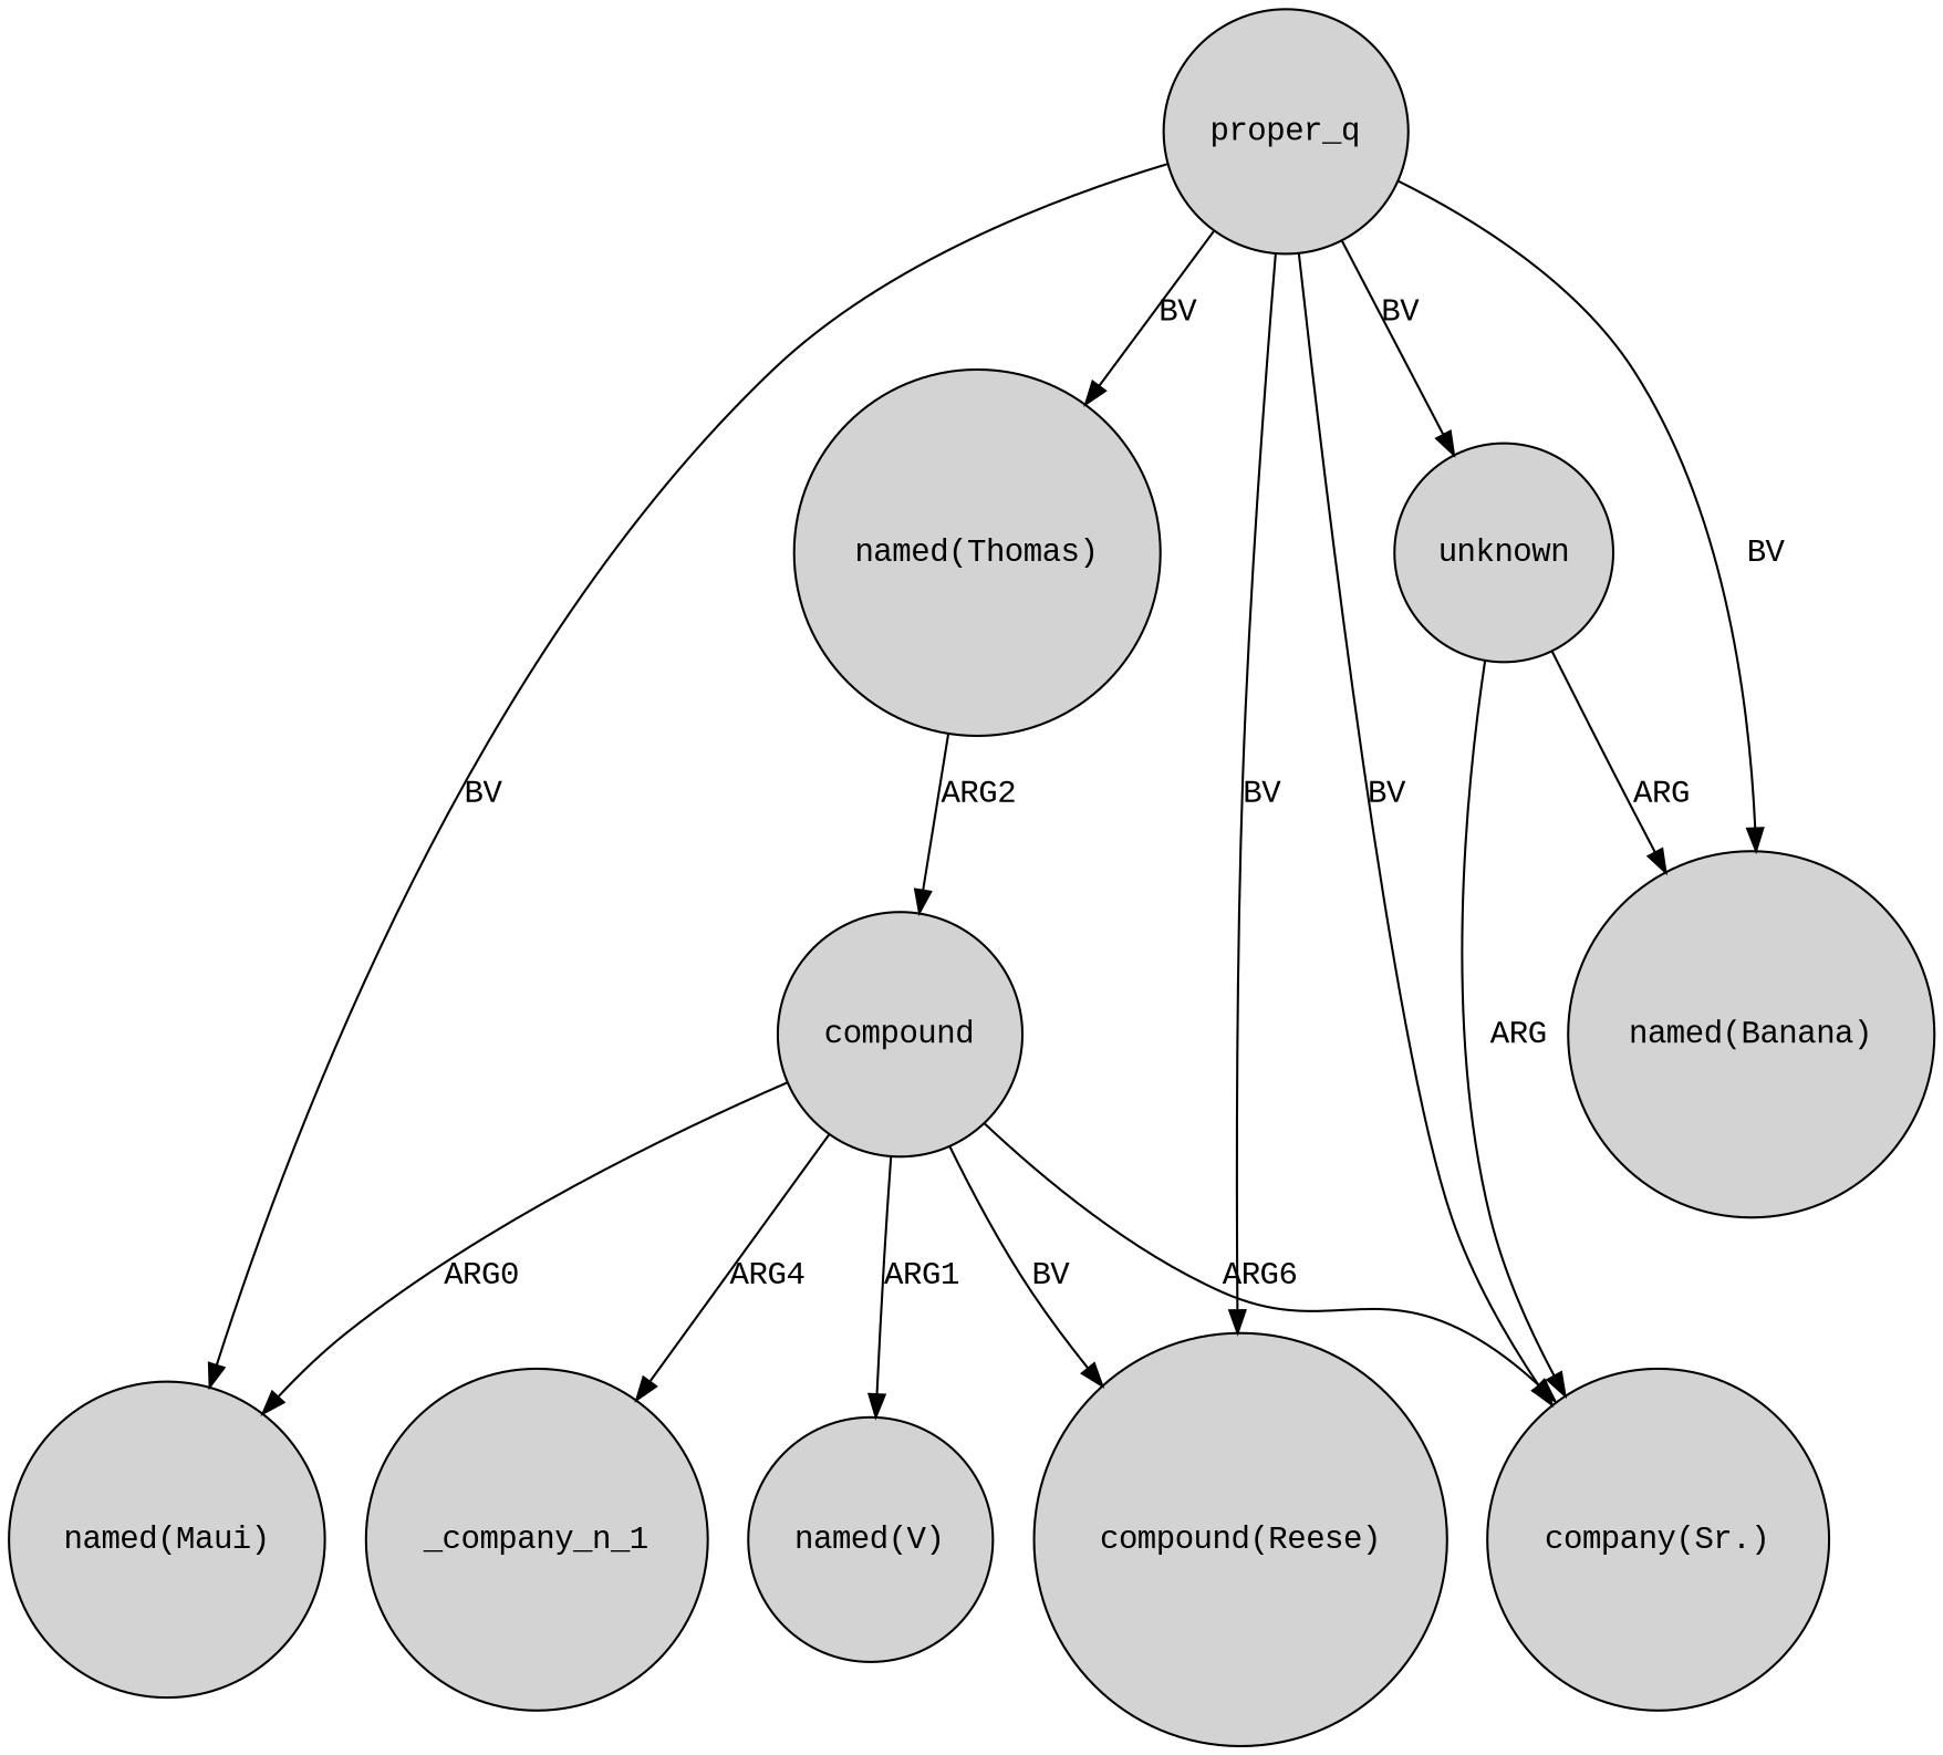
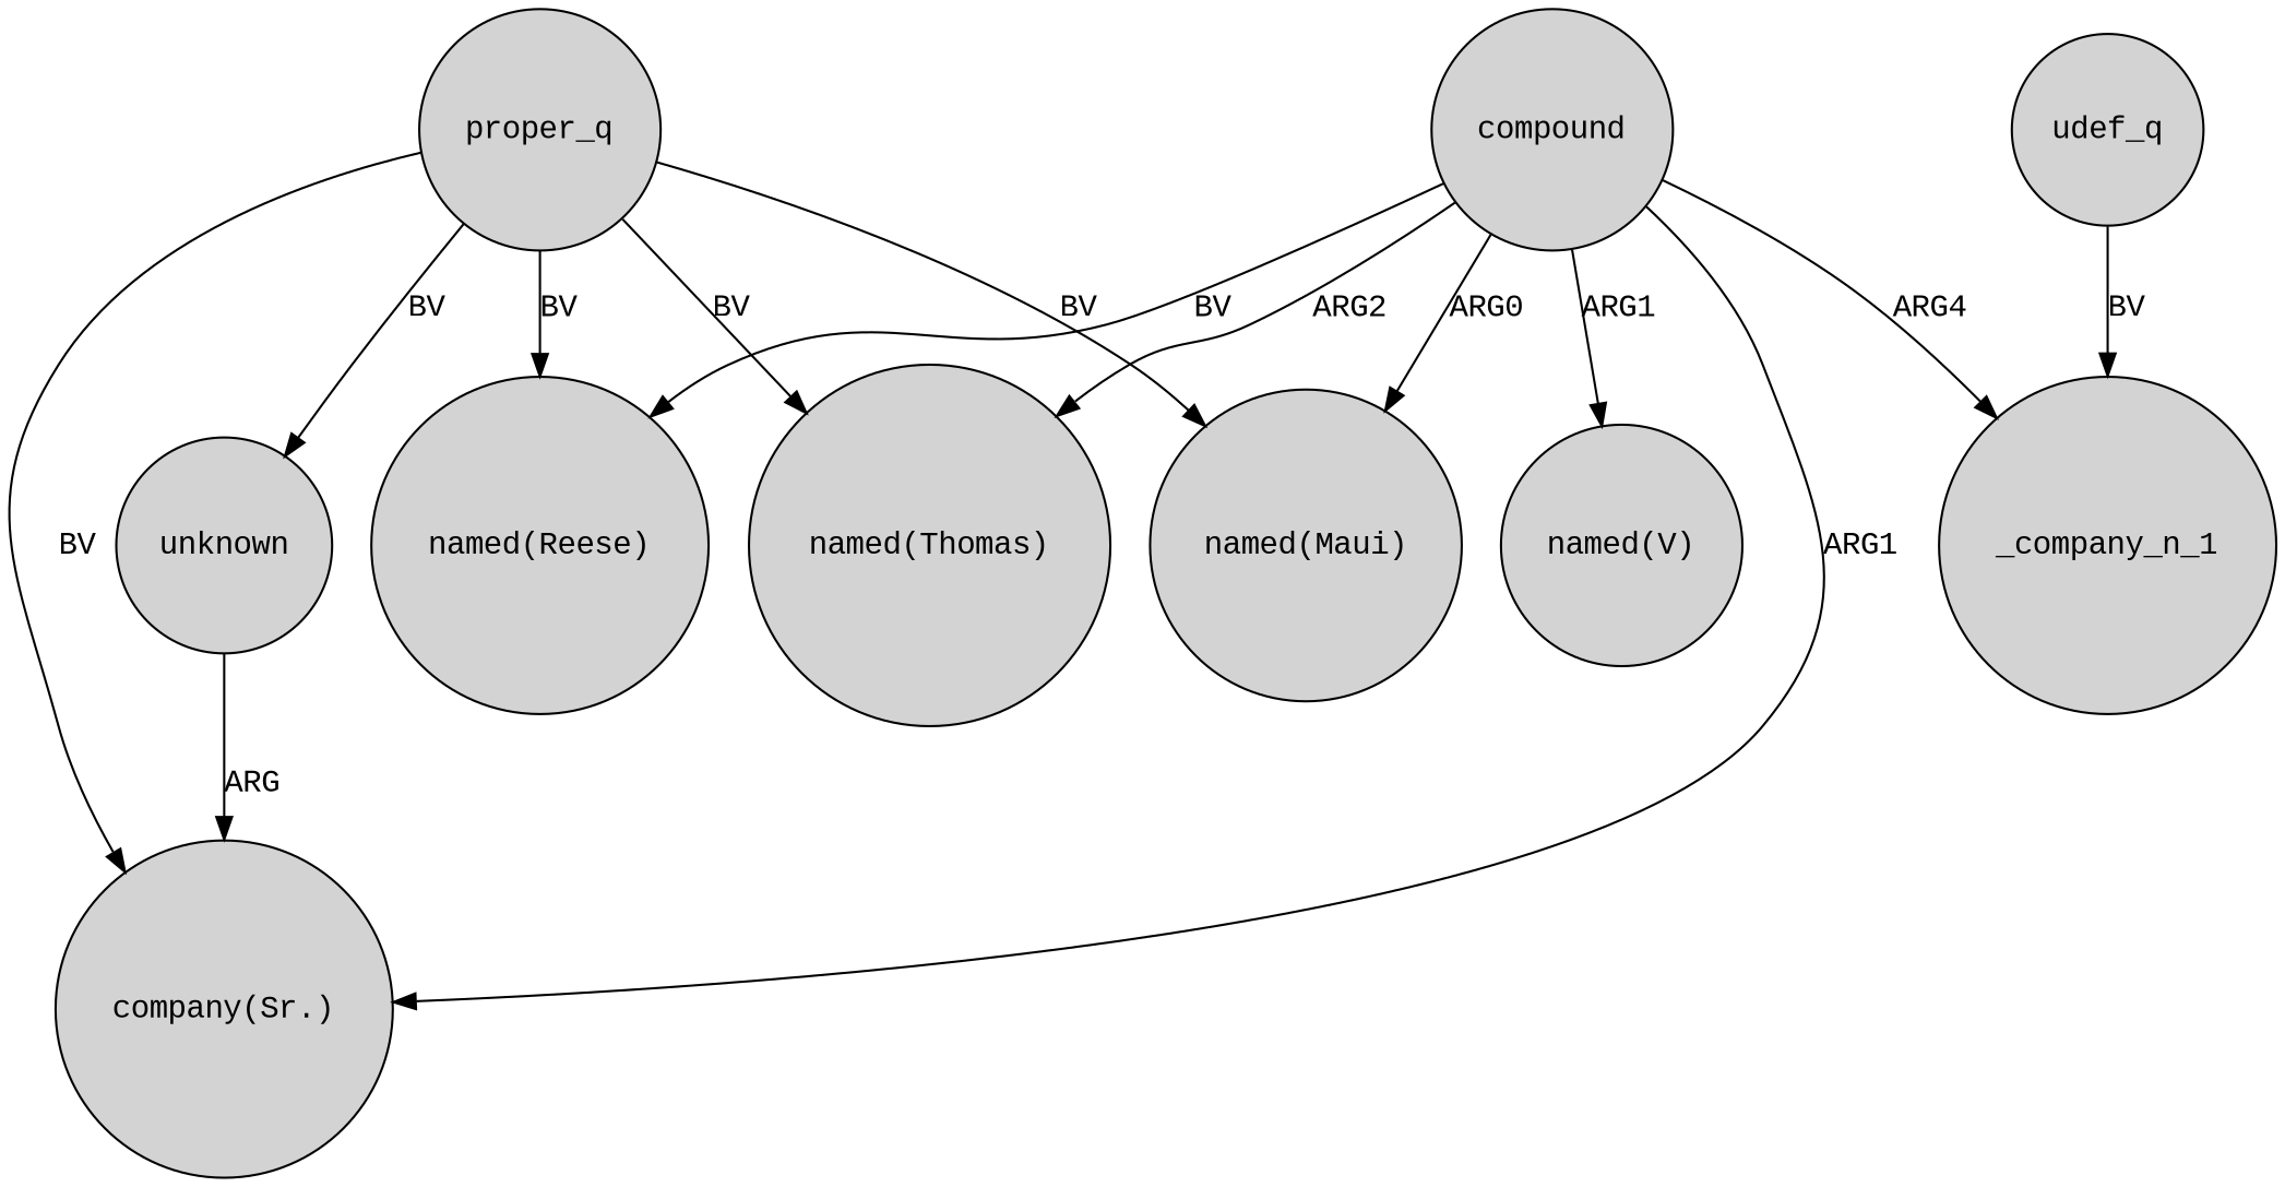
  digraph {
    fontname="Liberation Mono"
    node [fontname="Liberation Mono" shape=circle style=filled]
    edge [fontname="Liberation Mono"]
    compound
    "named(Maui)"
    _company_n_1
    n4 [label="company(Sr.)"]
    "named(Thomas)"
    "named(V)"
-   "named(Reese)" [label="compound(Reese)"]
+   "named(Reese)"
+   udef_q
    proper_q
-   "named(Banana)"
    unknown
    compound -> "named(Maui)" [label=ARG0]
    compound -> _company_n_1 [label=ARG4]
-   compound -> n4 [label=ARG6]
-   "named(Thomas)" -> compound [label=ARG2]
+   compound -> n4 [label=ARG1]
+   compound -> "named(Thomas)" [label=ARG2]
    compound -> "named(V)" [label=ARG1]
    compound -> "named(Reese)" [label=BV]
+   udef_q -> _company_n_1 [label=BV]
    proper_q -> "named(Maui)" [label=BV]
    proper_q -> n4 [label=BV]
    proper_q -> "named(Thomas)" [label=BV]
    proper_q -> "named(Reese)" [label=BV]
-   proper_q -> "named(Banana)" [label=BV]
    proper_q -> unknown [label=BV]
    unknown -> n4 [label=ARG]
-   unknown -> "named(Banana)" [label=ARG]
  }
